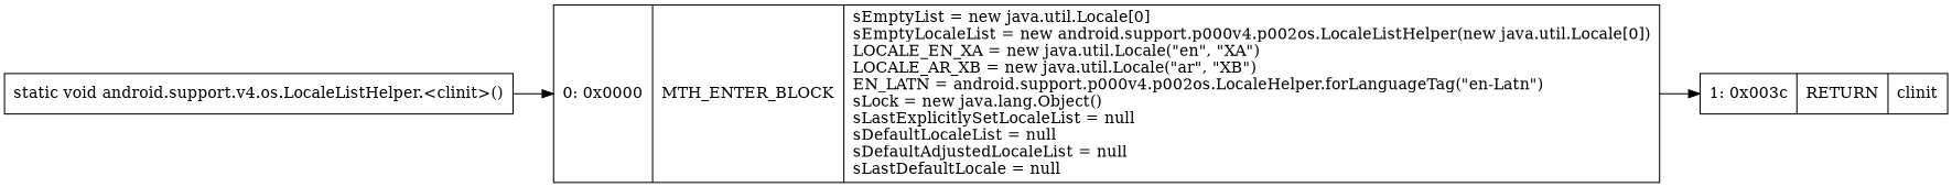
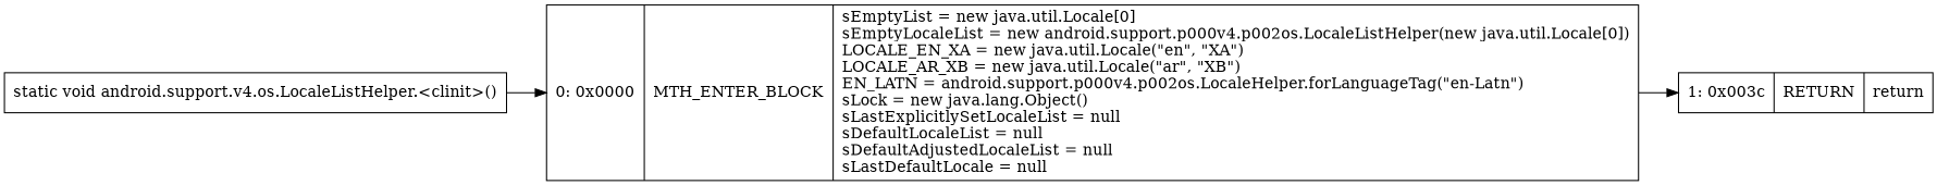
  digraph {
    rankdir=LR
    node [shape=record]
    n1 [label="{0\:\ 0x0000|MTH_ENTER_BLOCK\l|sEmptyList = new java.util.Locale[0]\lsEmptyLocaleList = new android.support.p000v4.p002os.LocaleListHelper(new java.util.Locale[0])\lLOCALE_EN_XA = new java.util.Locale(\"en\", \"XA\")\lLOCALE_AR_XB = new java.util.Locale(\"ar\", \"XB\")\lEN_LATN = android.support.p000v4.p002os.LocaleHelper.forLanguageTag(\"en\-Latn\")\lsLock = new java.lang.Object()\lsLastExplicitlySetLocaleList = null\lsDefaultLocaleList = null\lsDefaultAdjustedLocaleList = null\lsLastDefaultLocale = null\l}"]
-   n2 [label="{1\:\ 0x003c|RETURN\l|clinit\l}"]
+   n2 [label="{1\:\ 0x003c|RETURN\l|return\l}"]
    n3 [label="{static void android.support.v4.os.LocaleListHelper.\<clinit\>() }"]
    n1 -> n2
    n3 -> n1
  }
